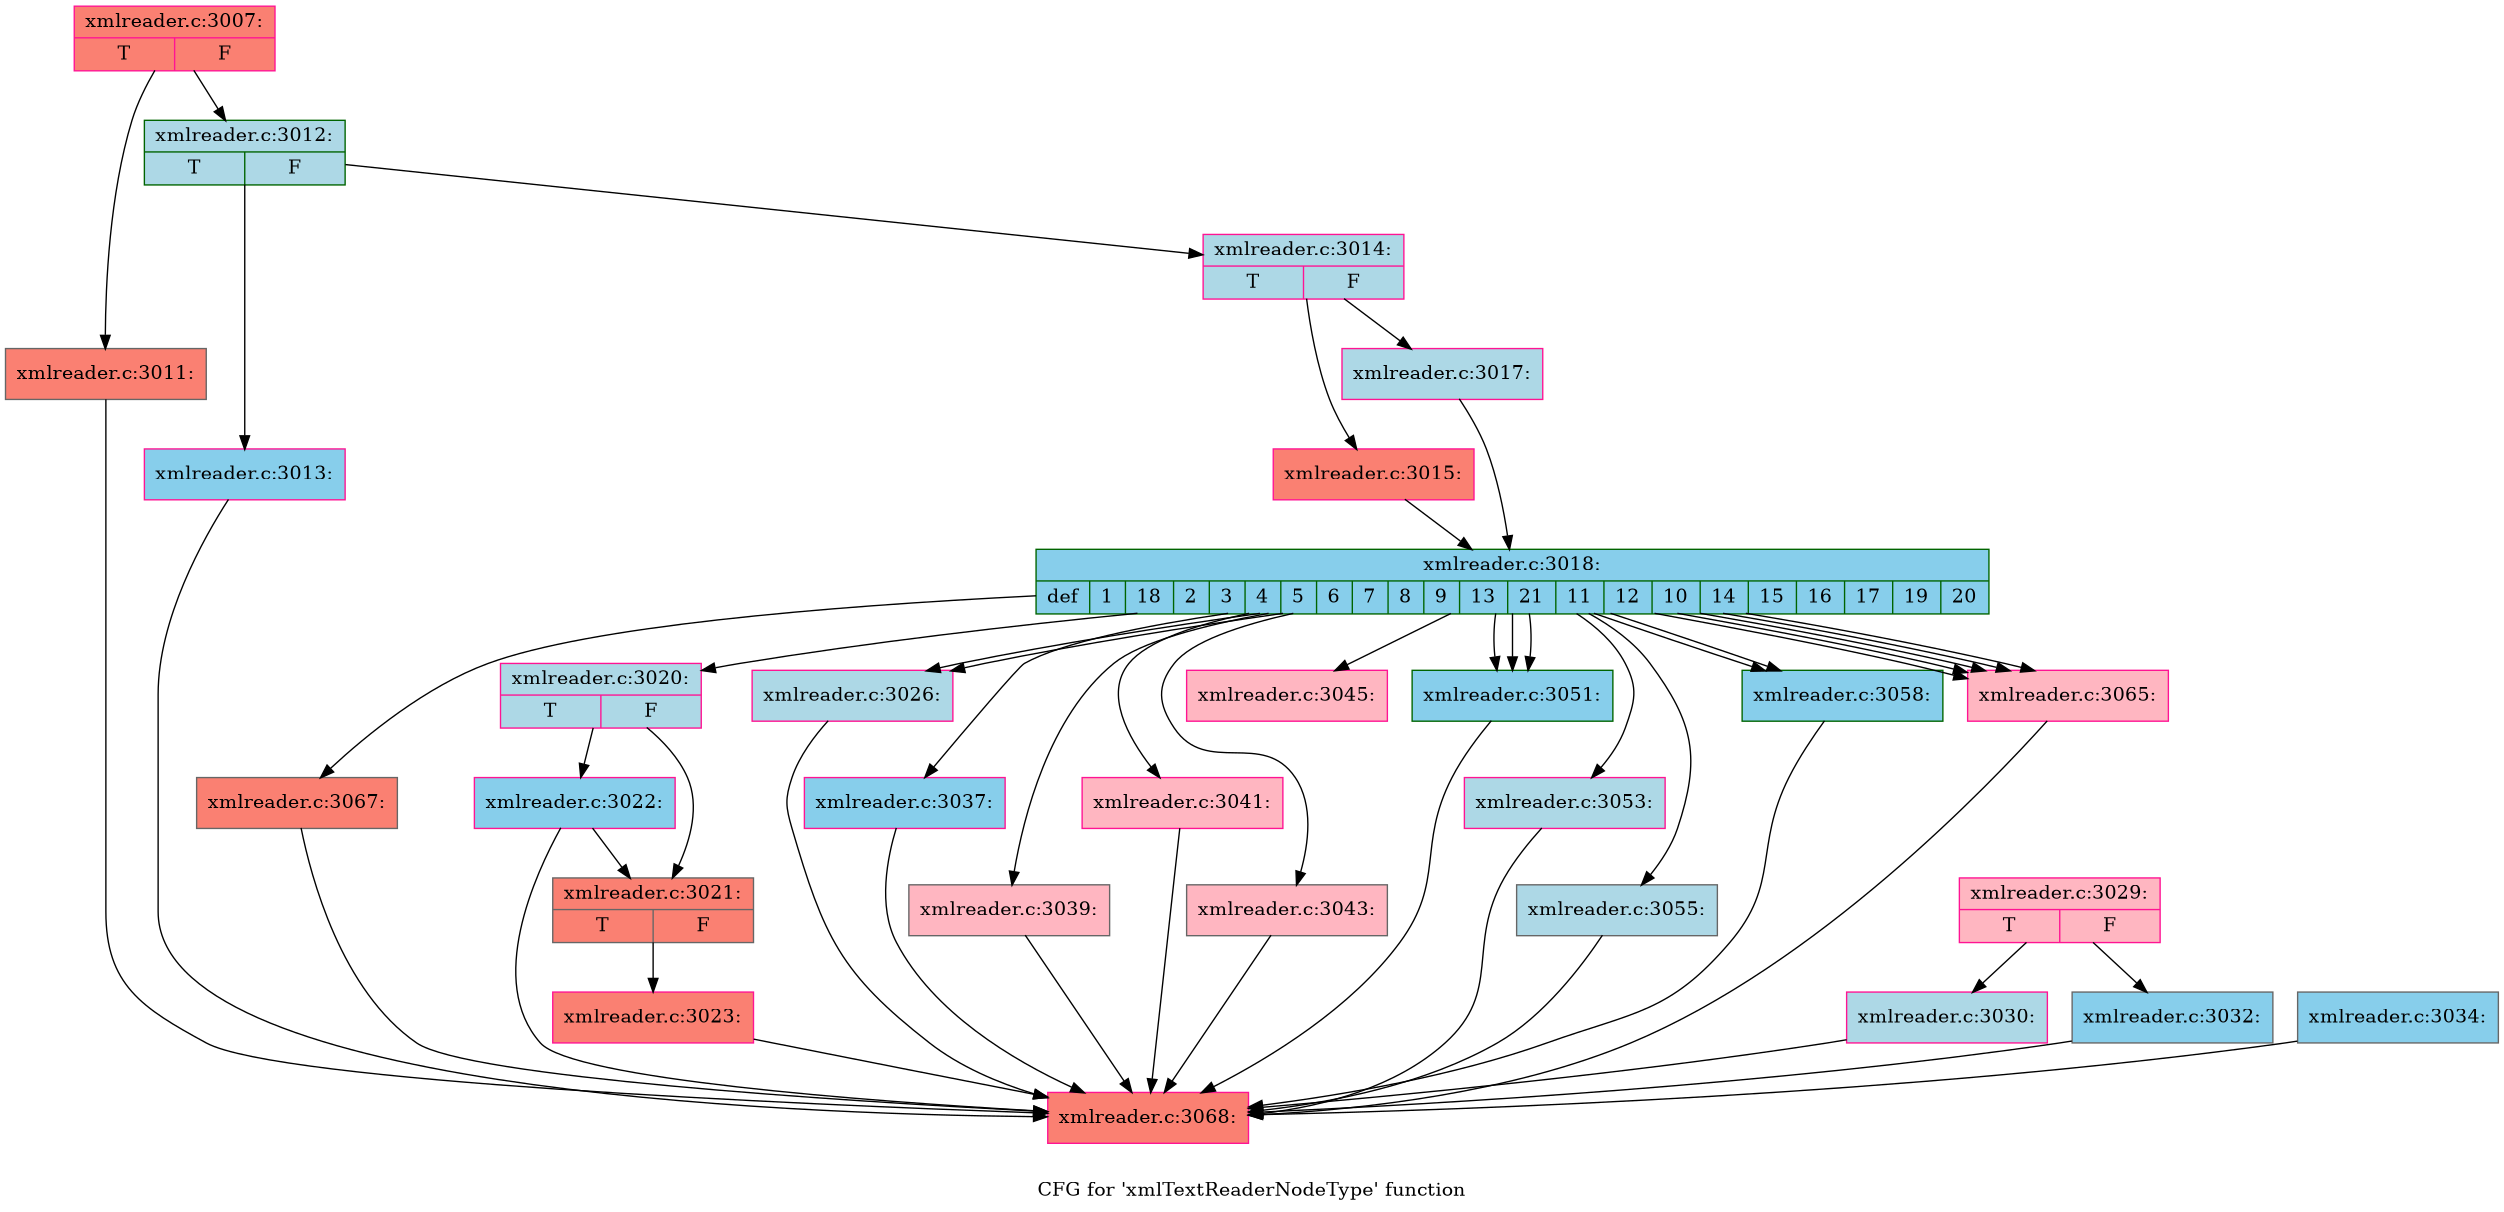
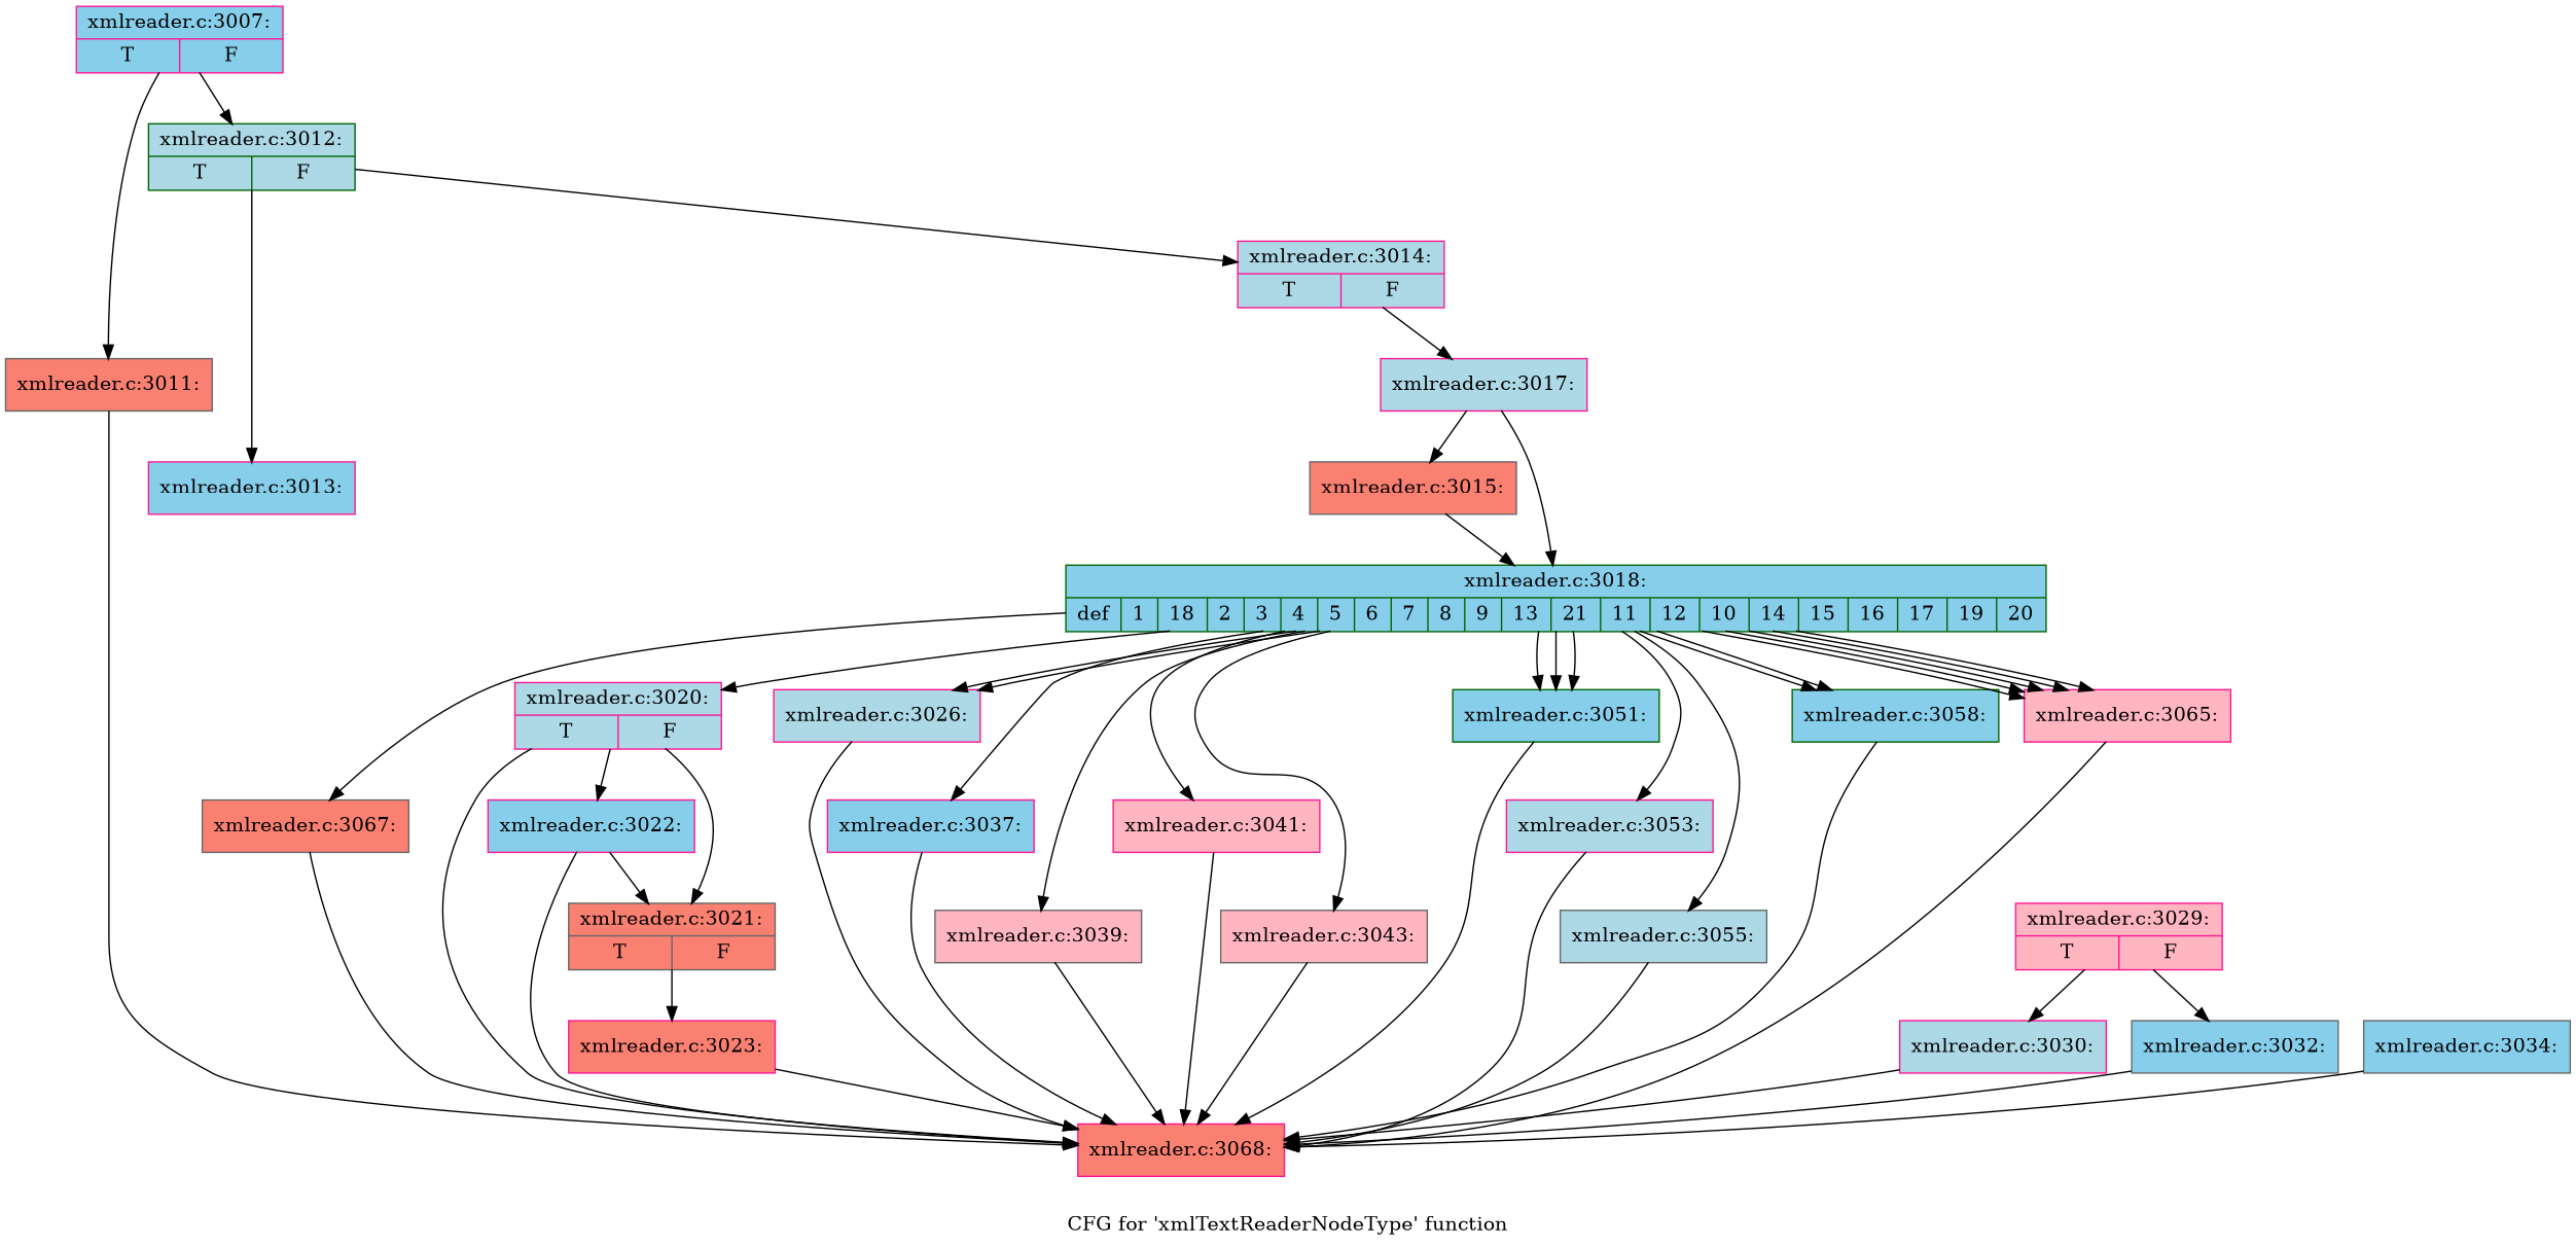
  digraph {
    label="CFG for 'xmlTextReaderNodeType' function"
    node [color=deeppink fillcolor=skyblue shape=record style=filled]
-   n1 [fillcolor=salmon label="{xmlreader.c:3007:|{<s0>T|<s1>F}}"]
+   n1 [label="{xmlreader.c:3007:|{<s0>T|<s1>F}}"]
    n2 [color=gray40 fillcolor=salmon label="{xmlreader.c:3011:}"]
    n3 [color=darkgreen fillcolor=lightblue label="{xmlreader.c:3012:|{<s0>T|<s1>F}}"]
    n4 [fillcolor=salmon label="{xmlreader.c:3068:}"]
    n5 [label="{xmlreader.c:3013:}"]
    n6 [fillcolor=lightblue label="{xmlreader.c:3014:|{<s0>T|<s1>F}}"]
-   n7 [fillcolor=salmon label="{xmlreader.c:3015:}"]
+   n7 [color=gray40 fillcolor=salmon label="{xmlreader.c:3015:}"]
    n8 [fillcolor=lightblue label="{xmlreader.c:3017:}"]
    n9 [color=darkgreen label="{xmlreader.c:3018:|{<s0>def|<s1>1|<s2>18|<s3>2|<s4>3|<s5>4|<s6>5|<s7>6|<s8>7|<s9>8|<s10>9|<s11>13|<s12>21|<s13>11|<s14>12|<s15>10|<s16>14|<s17>15|<s18>16|<s19>17|<s20>19|<s21>20}}"]
    n10 [color=gray40 fillcolor=salmon label="{xmlreader.c:3067:}"]
    n11 [fillcolor=lightblue label="{xmlreader.c:3020:|{<s0>T|<s1>F}}"]
    n12 [fillcolor=lightblue label="{xmlreader.c:3026:}"]
    n13 [label="{xmlreader.c:3037:}"]
    n14 [color=gray40 fillcolor=lightpink label="{xmlreader.c:3039:}"]
    n15 [fillcolor=lightpink label="{xmlreader.c:3041:}"]
    n16 [color=gray40 fillcolor=lightpink label="{xmlreader.c:3043:}"]
-   n17 [fillcolor=lightpink label="{xmlreader.c:3045:}"]
    n18 [color=darkgreen label="{xmlreader.c:3051:}"]
    n19 [fillcolor=lightblue label="{xmlreader.c:3053:}"]
    n20 [color=gray40 fillcolor=lightblue label="{xmlreader.c:3055:}"]
    n21 [color=darkgreen label="{xmlreader.c:3058:}"]
    n22 [fillcolor=lightpink label="{xmlreader.c:3065:}"]
    n23 [label="{xmlreader.c:3022:}"]
    n24 [color=gray40 fillcolor=salmon label="{xmlreader.c:3021:|{<s0>T|<s1>F}}"]
    n25 [fillcolor=salmon label="{xmlreader.c:3023:}"]
    n26 [fillcolor=lightpink label="{xmlreader.c:3029:|{<s0>T|<s1>F}}"]
    n27 [fillcolor=lightblue label="{xmlreader.c:3030:}"]
    n28 [color=gray40 label="{xmlreader.c:3032:}"]
    n29 [color=gray40 label="{xmlreader.c:3034:}"]
    n1 -> n2
    n1 -> n3
    n2 -> n4
    n3 -> n5
    n3 -> n6
-   n5 -> n4
-   n6 -> n7
+   n11 -> n4
+   n8 -> n7
    n6 -> n8
    n7 -> n9
    n8 -> n9
    n9 -> n10
    n9 -> n11
    n9 -> n12
    n9 -> n12
    n9 -> n13
    n9 -> n14
    n9 -> n15
    n9 -> n16
-   n9 -> n17
    n9 -> n18
    n9 -> n18
    n9 -> n18
    n9 -> n19
    n9 -> n20
    n9 -> n21
    n9 -> n21
    n9 -> n22
    n9 -> n22
    n9 -> n22
    n9 -> n22
    n9 -> n22
    n10 -> n4
    n11 -> n23
    n11 -> n24
    n12 -> n4
    n13 -> n4
    n14 -> n4
    n15 -> n4
    n16 -> n4
    n18 -> n4
    n19 -> n4
    n20 -> n4
    n21 -> n4
    n22 -> n4
    n23 -> n4
    n23 -> n24
    n24 -> n25
    n25 -> n4
    n26 -> n27
    n26 -> n28
    n27 -> n4
    n28 -> n4
    n29 -> n4
  }
